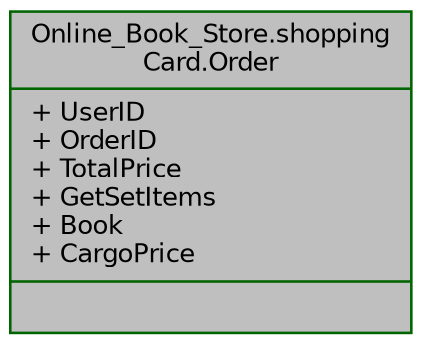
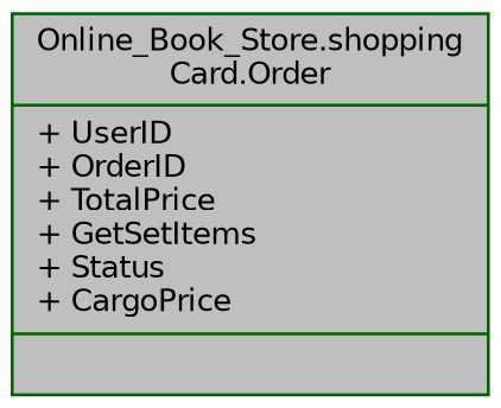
  digraph {
-   n1 [color=darkgreen fillcolor=grey75 fontcolor=black fontname=Helvetica fontsize=10 height=0.2 label="{Online_Book_Store.shopping\lCard.Order\n|+ UserID\l+ OrderID\l+ TotalPrice\l+ GetSetItems\l+ Book\l+ CargoPrice\l|}" shape=record style=filled width=0.4]
+   n1 [color=darkgreen fillcolor=grey75 fontcolor=black fontname=Helvetica fontsize=10 height=0.2 label="{Online_Book_Store.shopping\lCard.Order\n|+ UserID\l+ OrderID\l+ TotalPrice\l+ GetSetItems\l+ Status\l+ CargoPrice\l|}" shape=record style=filled width=0.4]
  }
